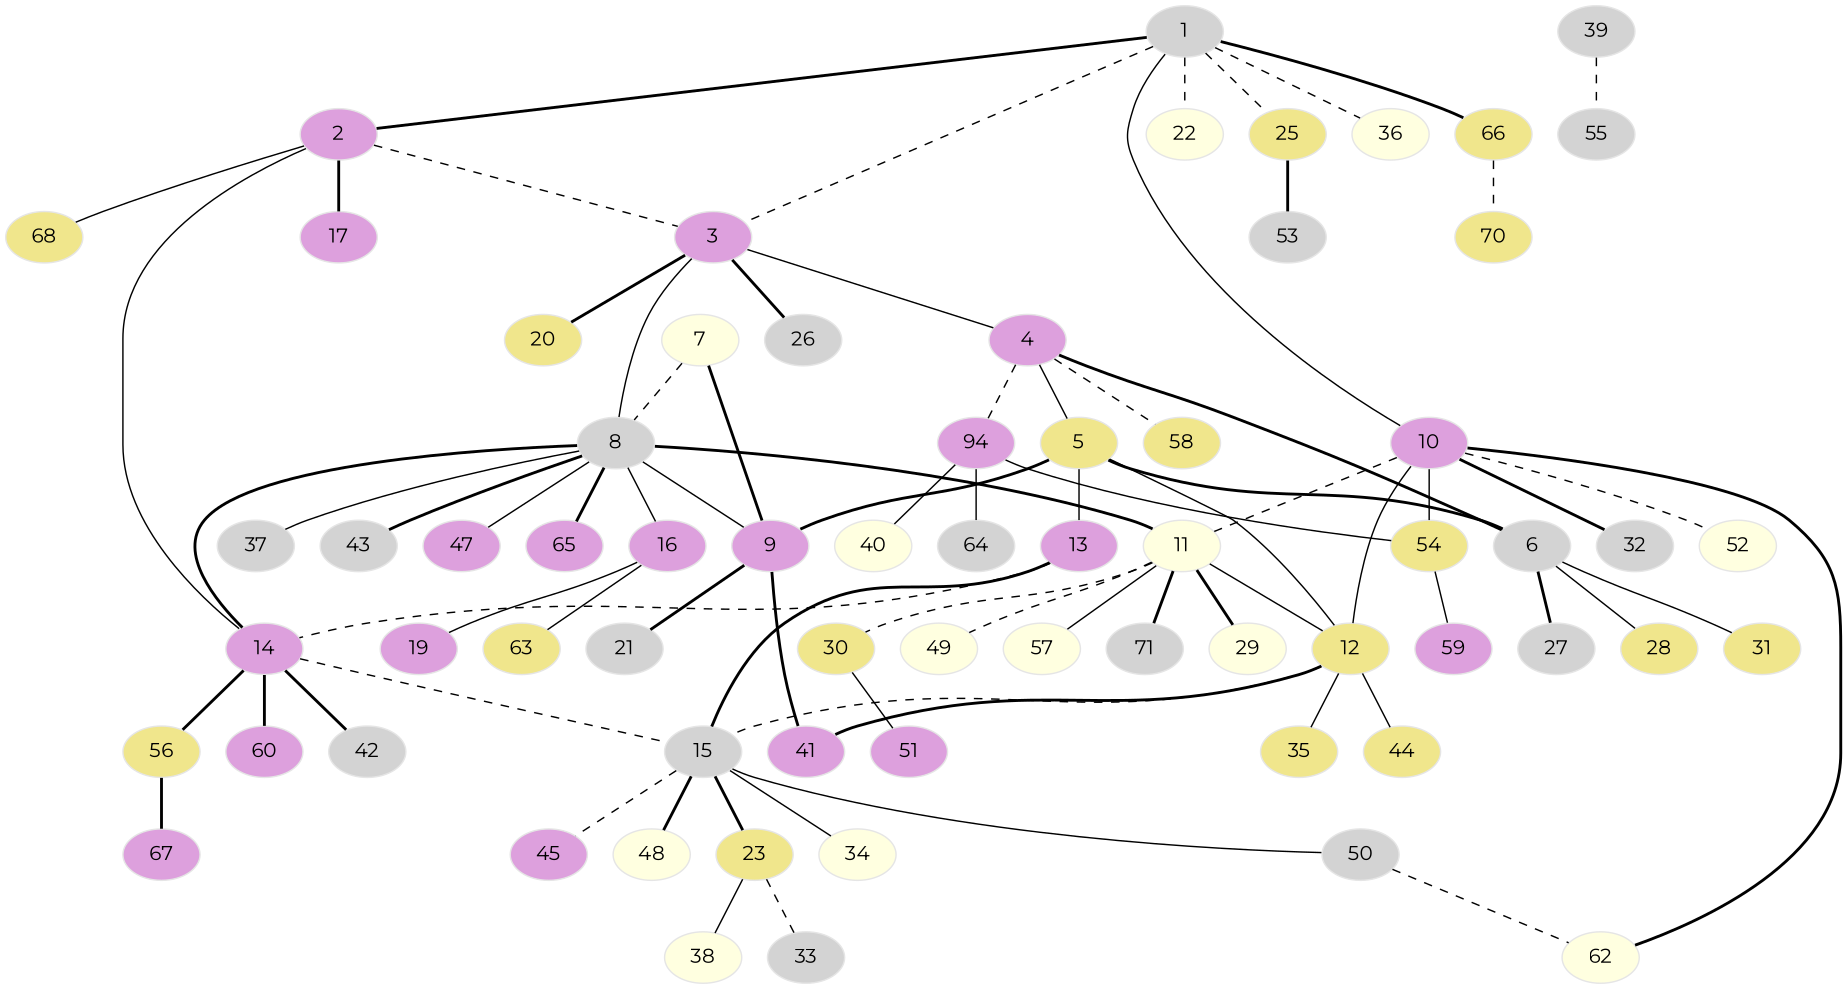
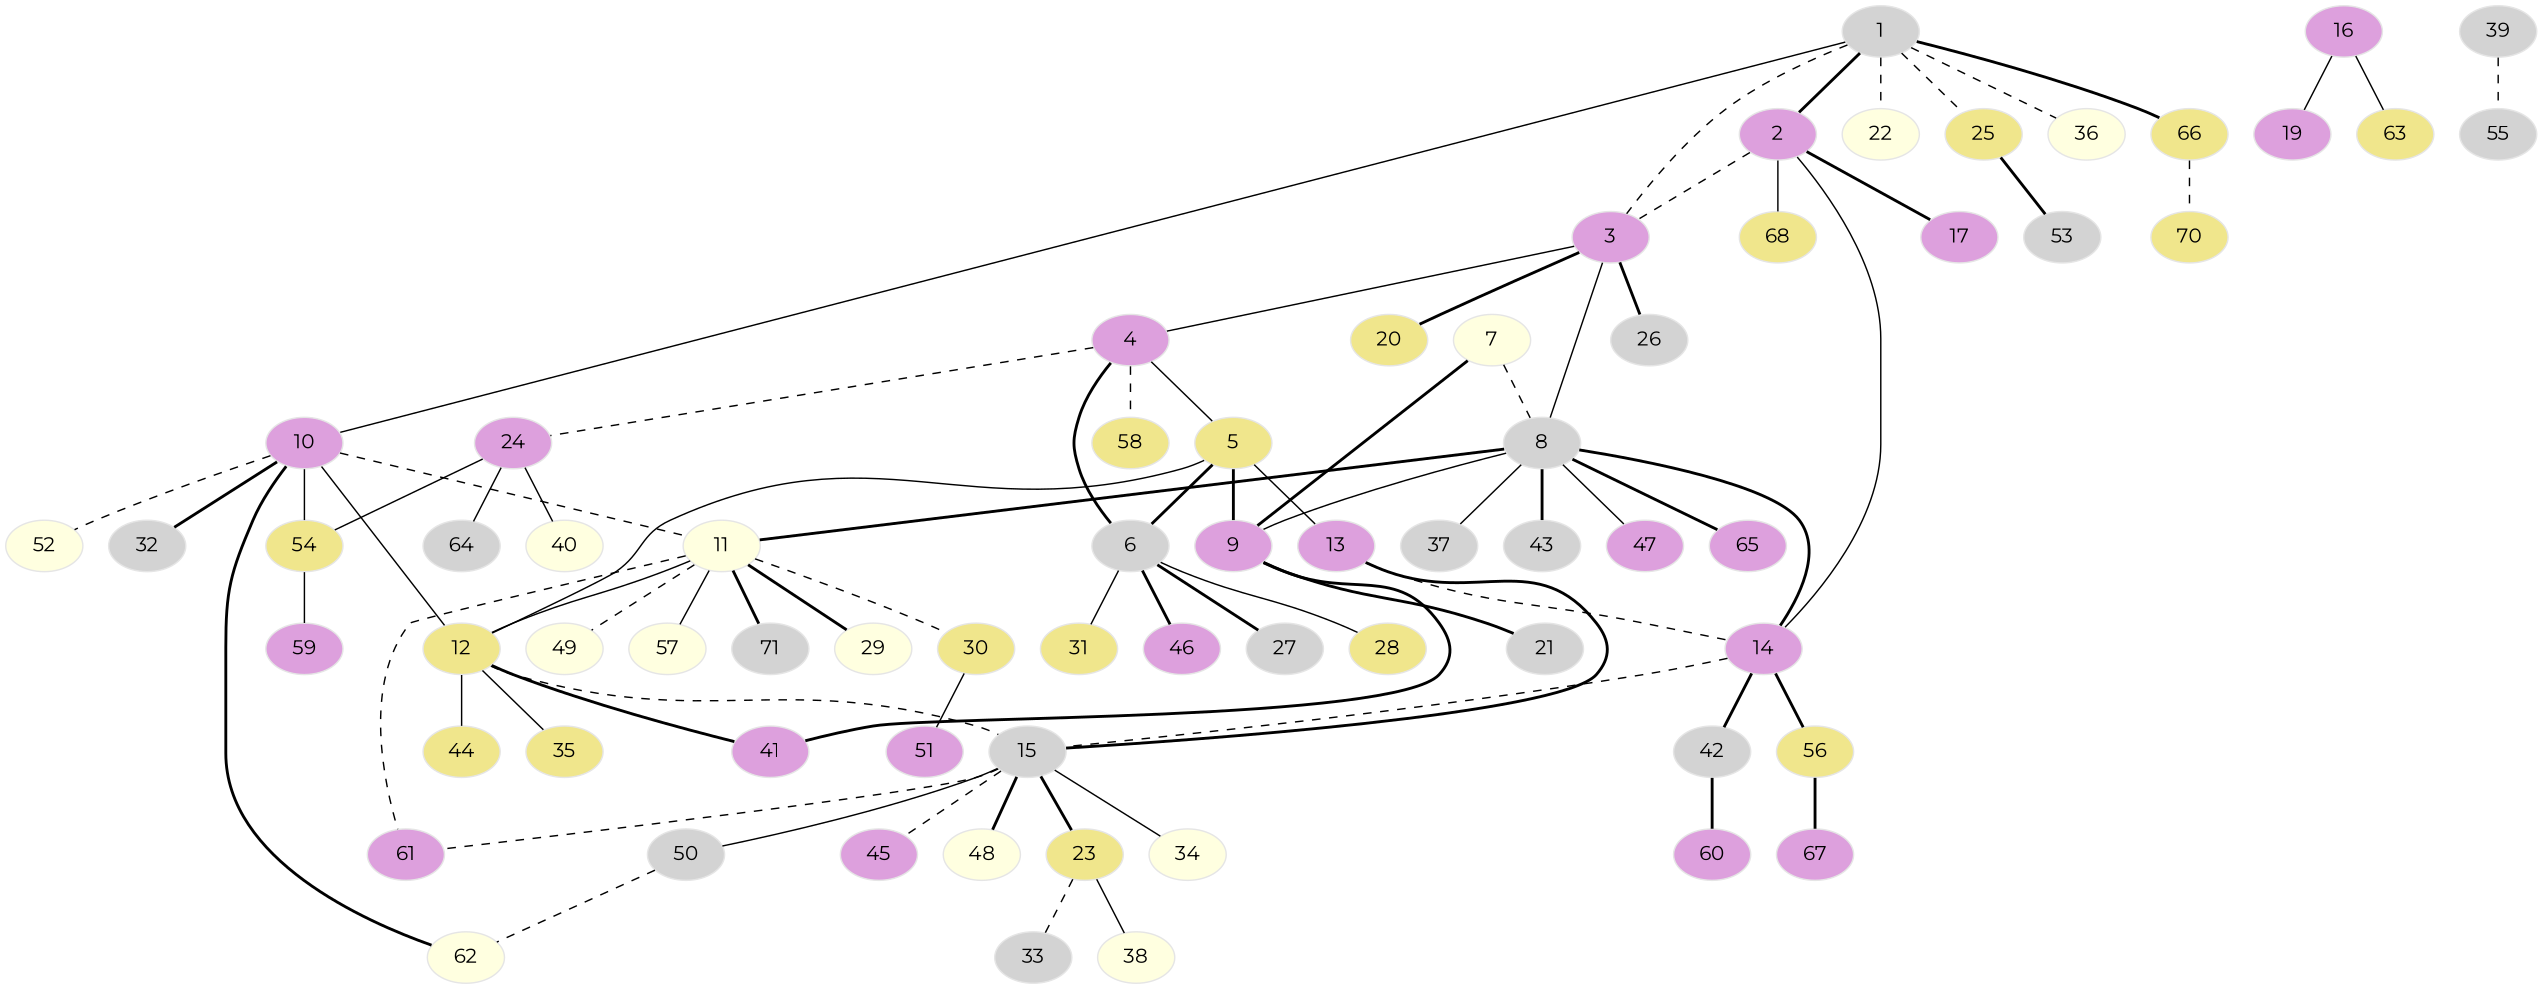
  graph {
    fontname=Montserrat
    node [color=gray90 fillcolor=plum fontname=Montserrat style=filled]
    edge [fontname=Montserrat style=bold]
    1 [fillcolor=lightgrey]
    2
    3
    10
    22 [fillcolor=lightyellow]
    25 [fillcolor=khaki]
    36 [fillcolor=lightyellow]
    66 [fillcolor=khaki]
    14
    17
    68 [fillcolor=khaki]
    4
    8 [fillcolor=lightgrey]
    20 [fillcolor=khaki]
    26 [fillcolor=lightgrey]
    12 [fillcolor=khaki]
    11 [fillcolor=lightyellow]
    32 [fillcolor=lightgrey]
    52 [fillcolor=lightyellow]
    54 [fillcolor=khaki]
    62 [fillcolor=lightyellow]
    53 [fillcolor=lightgrey]
    70 [fillcolor=khaki]
    15 [fillcolor=lightgrey]
    42 [fillcolor=lightgrey]
    56 [fillcolor=khaki]
    60
    5 [fillcolor=khaki]
    6 [fillcolor=lightgrey]
-   24 [label=94]
+   24
    58 [fillcolor=khaki]
    9
    16
    37 [fillcolor=lightgrey]
    43 [fillcolor=lightgrey]
    47
    65
    13
    27 [fillcolor=lightgrey]
    28 [fillcolor=khaki]
    31 [fillcolor=khaki]
+   46
    40 [fillcolor=lightyellow]
    64 [fillcolor=lightgrey]
    21 [fillcolor=lightgrey]
    41
    35 [fillcolor=khaki]
    44 [fillcolor=khaki]
    7 [fillcolor=lightyellow]
    29 [fillcolor=lightyellow]
    30 [fillcolor=khaki]
    49 [fillcolor=lightyellow]
    57 [fillcolor=lightyellow]
+   61
    71 [fillcolor=lightgrey]
    19
    63 [fillcolor=khaki]
    59
    51
    23 [fillcolor=khaki]
    34 [fillcolor=lightyellow]
    45
    48 [fillcolor=lightyellow]
    50 [fillcolor=lightgrey]
    67
    33 [fillcolor=lightgrey]
    38 [fillcolor=lightyellow]
    39 [fillcolor=lightgrey]
    55 [fillcolor=lightgrey]
    1 -- 2
    1 -- 3 [style=dashed]
    1 -- 10 [style=solid]
    1 -- 22 [style=dashed]
    1 -- 25 [style=dashed]
    1 -- 36 [style=dashed]
    1 -- 66
    2 -- 3 [style=dashed]
    2 -- 14 [style=solid]
    2 -- 17
    2 -- 68 [style=solid]
    3 -- 4 [style=solid]
    3 -- 8 [style=solid]
    3 -- 20
    3 -- 26
    10 -- 12 [style=solid]
    10 -- 11 [style=dashed]
    10 -- 32
    10 -- 52 [style=dashed]
    10 -- 54 [style=solid]
    10 -- 62
    25 -- 53
    66 -- 70 [style=dashed]
    14 -- 15 [style=dashed]
    14 -- 42
    14 -- 56
-   14 -- 60
+   42 -- 60
    4 -- 5 [style=solid]
    4 -- 6
    4 -- 24 [style=dashed]
    4 -- 58 [style=dashed]
    8 -- 14
    8 -- 11
    8 -- 9 [style=solid]
-   8 -- 16 [style=solid]
    8 -- 37 [style=solid]
    8 -- 43
    8 -- 47 [style=solid]
    8 -- 65
    12 -- 15 [style=dashed]
    12 -- 41
    12 -- 35 [style=solid]
    12 -- 44 [style=solid]
    11 -- 12 [style=solid]
    11 -- 29
    11 -- 30 [style=dashed]
    11 -- 49 [style=dashed]
    11 -- 57 [style=solid]
+   11 -- 61 [style=dashed]
    11 -- 71
    54 -- 59 [style=solid]
+   15 -- 61 [style=dashed]
    15 -- 23
    15 -- 34 [style=solid]
    15 -- 45 [style=dashed]
    15 -- 48
    15 -- 50 [style=solid]
    56 -- 67
    5 -- 12 [style=solid]
    5 -- 6
    5 -- 9
    5 -- 13 [style=solid]
    6 -- 27
    6 -- 28 [style=solid]
    6 -- 31 [style=solid]
+   6 -- 46
    24 -- 54 [style=solid]
    24 -- 40 [style=solid]
    24 -- 64 [style=solid]
    9 -- 21
    9 -- 41
    16 -- 19 [style=solid]
    16 -- 63 [style=solid]
    13 -- 14 [style=dashed]
    13 -- 15
    7 -- 8 [style=dashed]
    7 -- 9
    30 -- 51 [style=solid]
    23 -- 33 [style=dashed]
    23 -- 38 [style=solid]
    50 -- 62 [style=dashed]
    39 -- 55 [style=dashed]
  }
